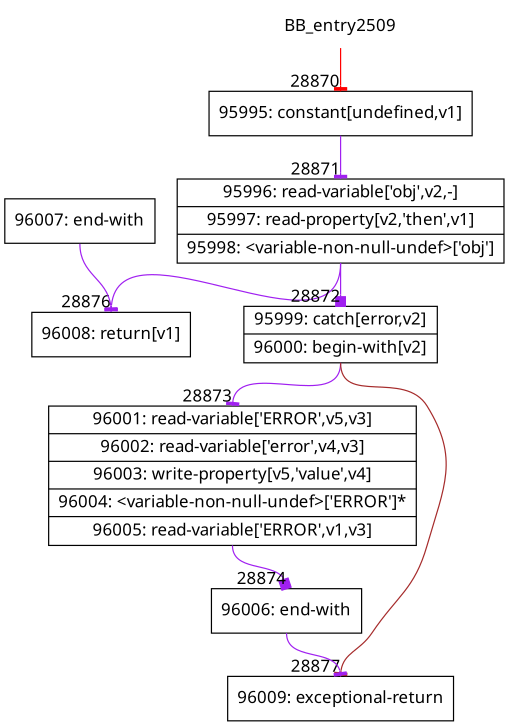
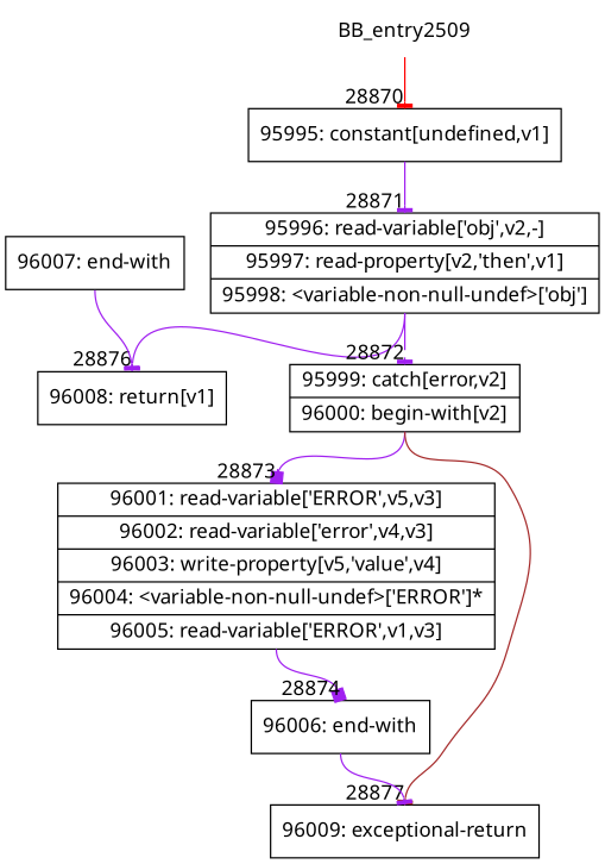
  digraph {
    fontname="Noto Sans"
    rankdir=TD
    node [fontname="Noto Sans" shape=record]
    edge [arrowhead=tee color=purple fontname="Noto Sans" headport=n tailport=s]
    n1 [label=BB_entry2509 shape=none]
    n2 [label="{95995: constant[undefined,v1]}"]
    n3 [label="{95996: read-variable['obj',v2,-]|95997: read-property[v2,'then',v1]|95998: \<variable-non-null-undef\>['obj']}"]
    n4 [label="{96008: return[v1]}"]
    n5 [label="{95999: catch[error,v2]|96000: begin-with[v2]}"]
    n6 [label="{96001: read-variable['ERROR',v5,v3]|96002: read-variable['error',v4,v3]|96003: write-property[v5,'value',v4]|96004: \<variable-non-null-undef\>['ERROR']*|96005: read-variable['ERROR',v1,v3]}"]
    n7 [label="{96009: exceptional-return}"]
    n8 [label="{96006: end-with}"]
    n9 [label="{96007: end-with}"]
    n1 -> n2 [color=red headlabel="    28870"]
    n2 -> n3 [headlabel="      28871"]
    n3 -> n4 [headlabel="      28876"]
-   n3 -> n5 [arrowhead=box headlabel="      28872"]
-   n5 -> n6 [headlabel="      28873"]
+   n3 -> n5 [headlabel="      28872"]
+   n5 -> n6 [arrowhead=box headlabel="      28873"]
    n5 -> n7 [color=brown headlabel="      28877"]
    n6 -> n8 [arrowhead=box headlabel="      28874"]
    n8 -> n7
    n9 -> n4
  }
